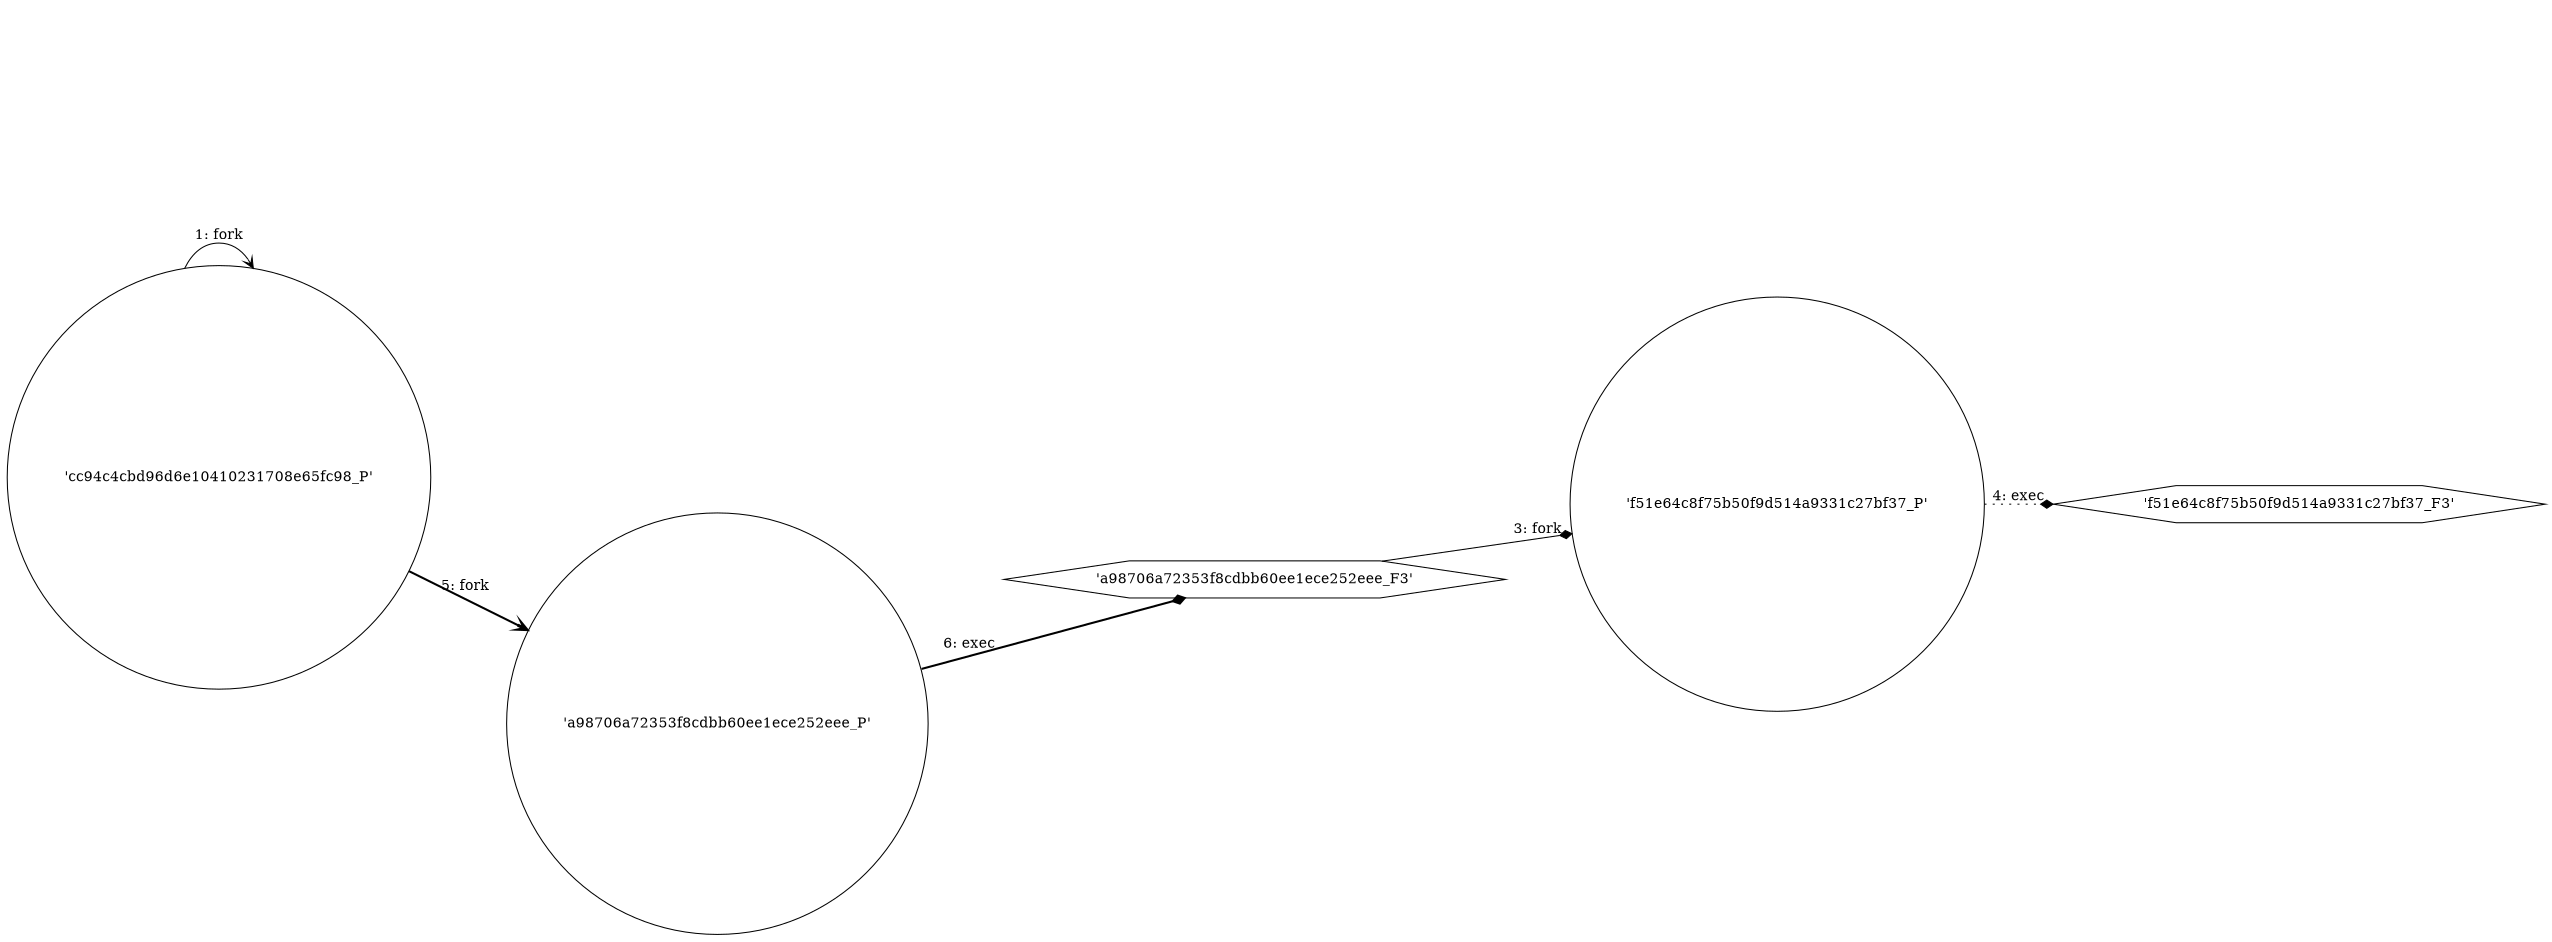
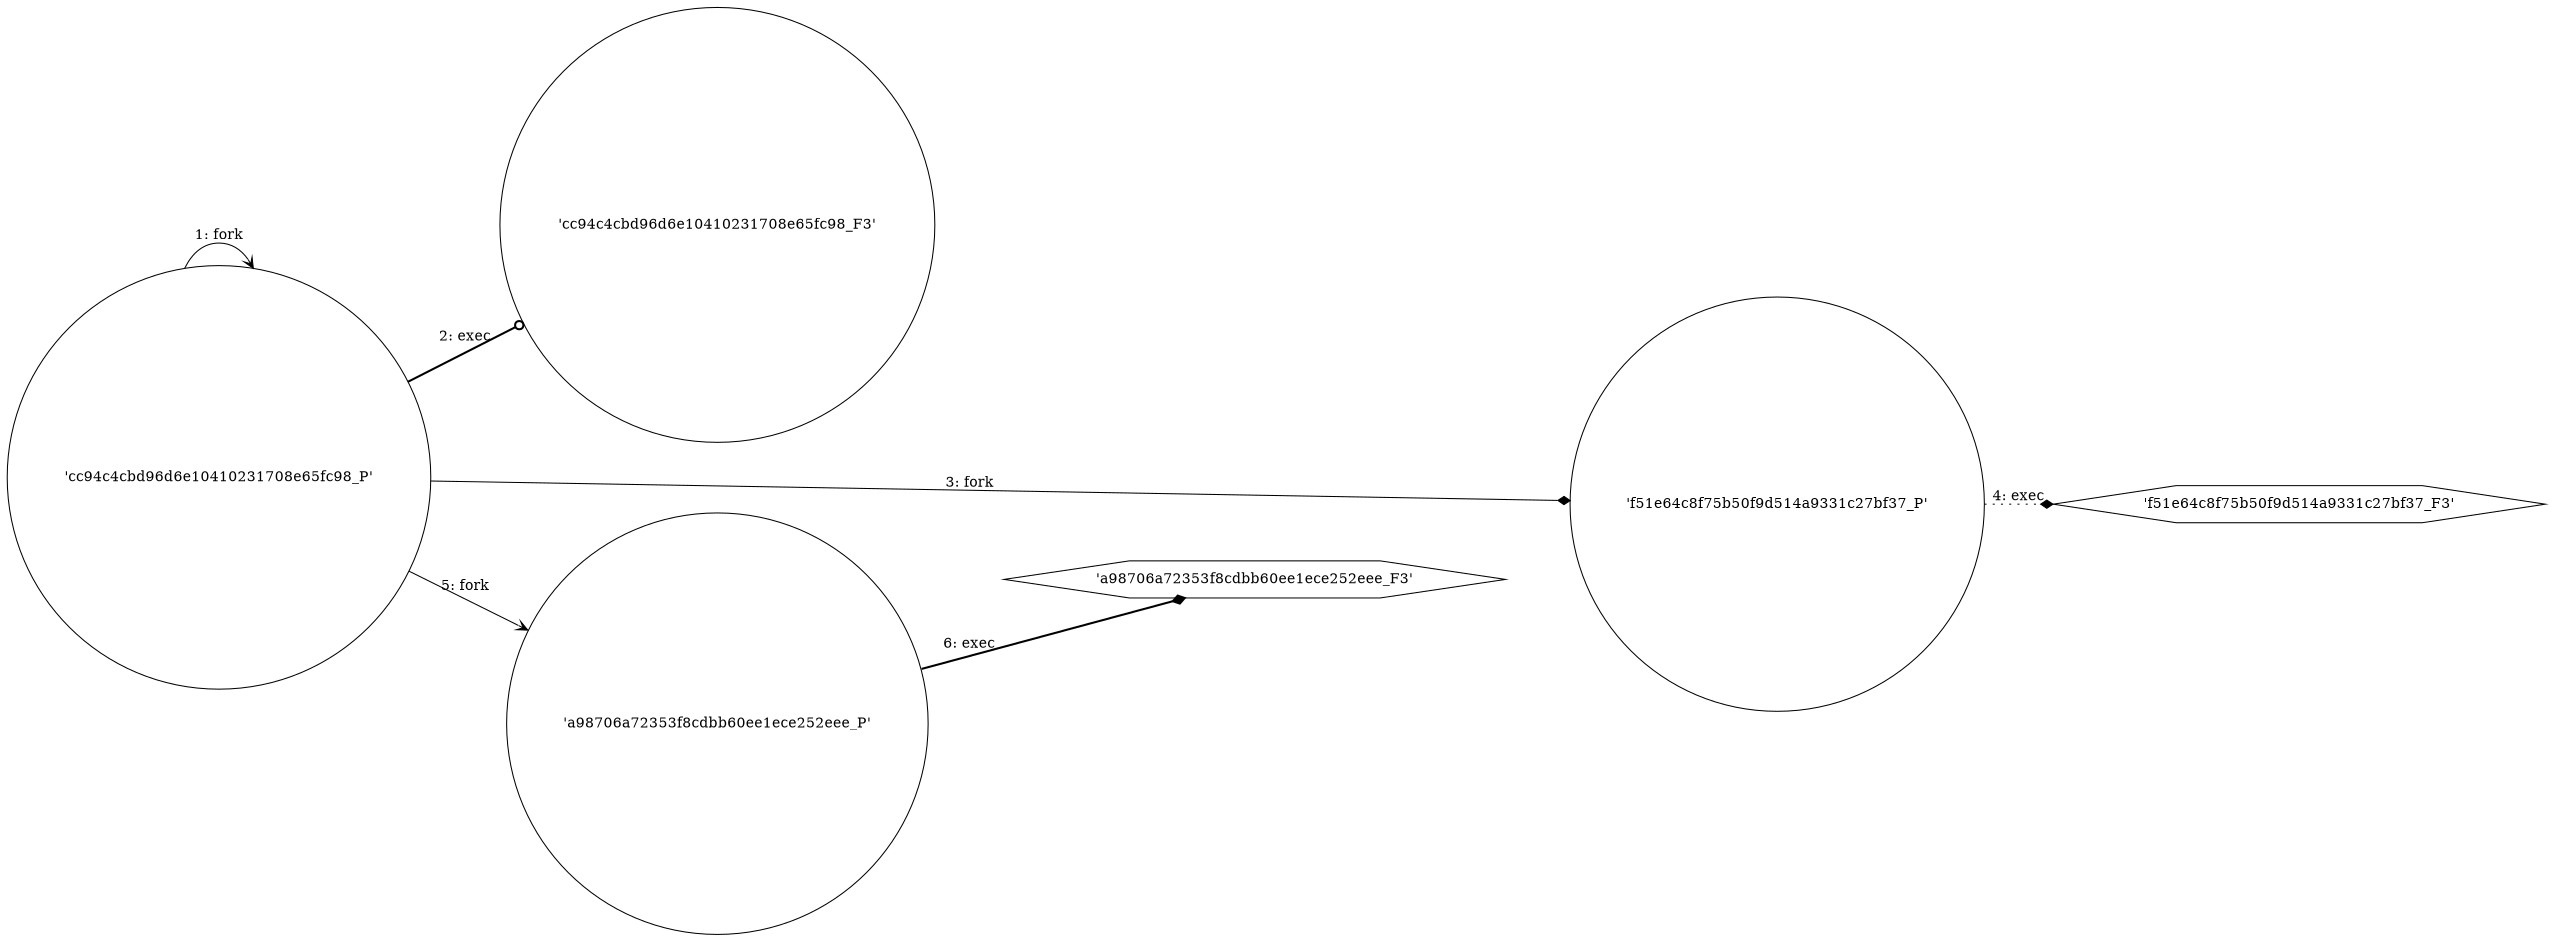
  digraph {
    engine=neato
    fixedsize=false
    fontsize=10
    nodesep=0.3
    rankdir=LR
    ranksep=0
    splines=true
    node [node_type=Process shape=circle]
    edge [arrowhead=diamond style=bold]
    "'cc94c4cbd96d6e10410231708e65fc98_P'"
+   "'cc94c4cbd96d6e10410231708e65fc98_F3'" [node_type=File]
    "'f51e64c8f75b50f9d514a9331c27bf37_P'"
    "'a98706a72353f8cdbb60ee1ece252eee_P'"
    "'f51e64c8f75b50f9d514a9331c27bf37_F3'" [node_type=File shape=hexagon]
    "'a98706a72353f8cdbb60ee1ece252eee_F3'" [node_type=File shape=hexagon]
    "'cc94c4cbd96d6e10410231708e65fc98_P'" -> "'cc94c4cbd96d6e10410231708e65fc98_P'" [arrowhead=vee label="1: fork" style=solid]
-   "'a98706a72353f8cdbb60ee1ece252eee_F3'" -> "'f51e64c8f75b50f9d514a9331c27bf37_P'" [label="3: fork" style=solid]
-   "'cc94c4cbd96d6e10410231708e65fc98_P'" -> "'a98706a72353f8cdbb60ee1ece252eee_P'" [arrowhead=vee label="5: fork"]
+   "'cc94c4cbd96d6e10410231708e65fc98_P'" -> "'cc94c4cbd96d6e10410231708e65fc98_F3'" [arrowhead=odot label="2: exec"]
+   "'cc94c4cbd96d6e10410231708e65fc98_P'" -> "'f51e64c8f75b50f9d514a9331c27bf37_P'" [label="3: fork" style=solid]
+   "'cc94c4cbd96d6e10410231708e65fc98_P'" -> "'a98706a72353f8cdbb60ee1ece252eee_P'" [arrowhead=vee label="5: fork" style=solid]
    "'f51e64c8f75b50f9d514a9331c27bf37_P'" -> "'f51e64c8f75b50f9d514a9331c27bf37_F3'" [label="4: exec" style=dotted]
    "'a98706a72353f8cdbb60ee1ece252eee_P'" -> "'a98706a72353f8cdbb60ee1ece252eee_F3'" [label="6: exec"]
  }
